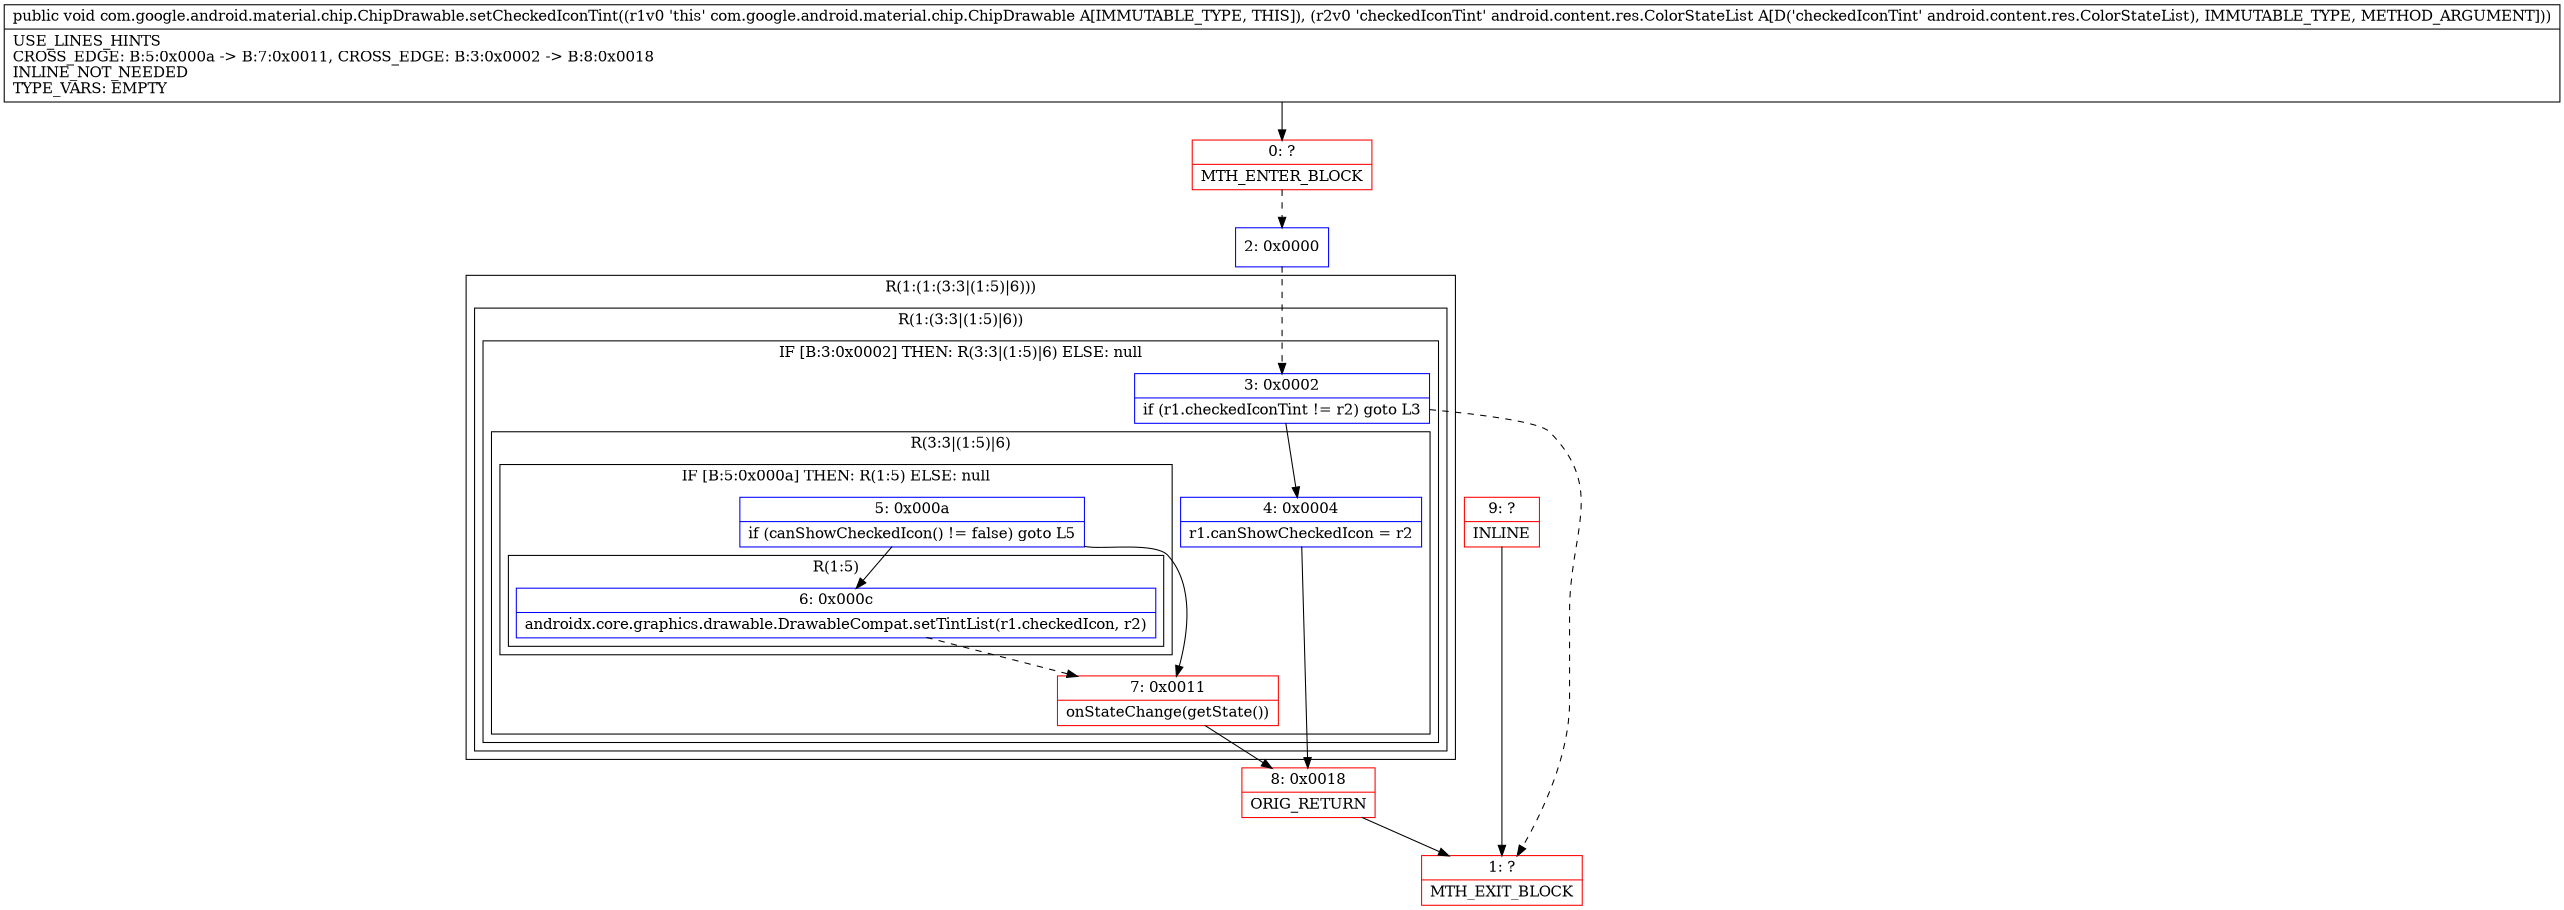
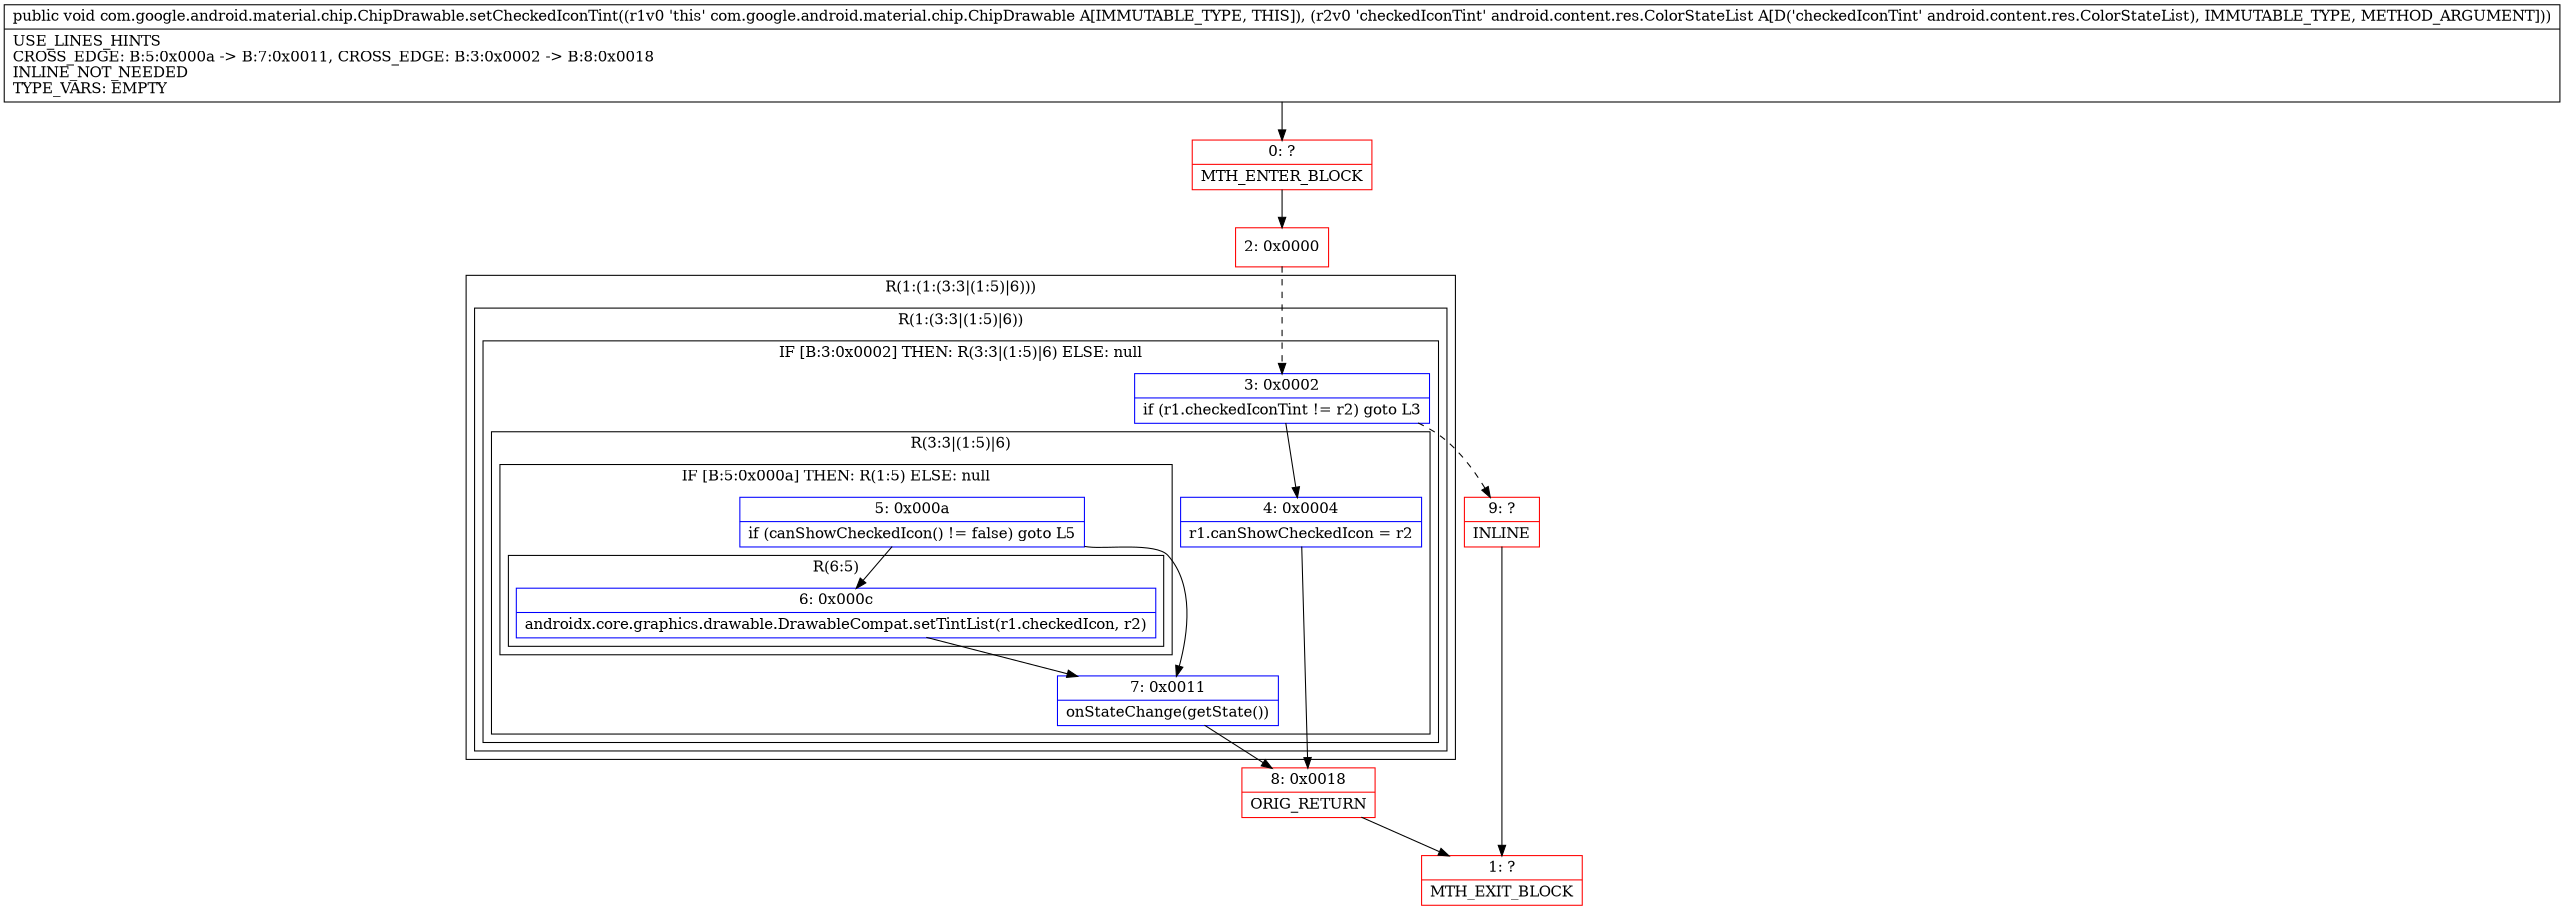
  digraph {
    node [color=blue shape=record]
    n1 [label="{6\:\ 0x000c|androidx.core.graphics.drawable.DrawableCompat.setTintList(r1.checkedIcon, r2)\l}"]
    n2 [label="{5\:\ 0x000a|if (canShowCheckedIcon() != false) goto L5\l}"]
    n3 [label="{4\:\ 0x0004|r1.canShowCheckedIcon = r2\l}"]
-   n4 [color=red label="{7\:\ 0x0011|onStateChange(getState())\l}"]
+   n4 [label="{7\:\ 0x0011|onStateChange(getState())\l}"]
    n5 [label="{3\:\ 0x0002|if (r1.checkedIconTint != r2) goto L3\l}"]
    n6 [color=red label="{8\:\ 0x0018|ORIG_RETURN\l}"]
    n7 [color=red label="{9\:\ ?|INLINE\l}"]
    n8 [color=red label="{1\:\ ?|MTH_EXIT_BLOCK\l}"]
    n9 [color=red label="{0\:\ ?|MTH_ENTER_BLOCK\l}"]
-   n10 [label="{2\:\ 0x0000}"]
+   n10 [color=red label="{2\:\ 0x0000}"]
    n11 [label="{public void com.google.android.material.chip.ChipDrawable.setCheckedIconTint((r1v0 'this' com.google.android.material.chip.ChipDrawable A[IMMUTABLE_TYPE, THIS]), (r2v0 'checkedIconTint' android.content.res.ColorStateList A[D('checkedIconTint' android.content.res.ColorStateList), IMMUTABLE_TYPE, METHOD_ARGUMENT]))  | USE_LINES_HINTS\lCROSS_EDGE: B:5:0x000a \-\> B:7:0x0011, CROSS_EDGE: B:3:0x0002 \-\> B:8:0x0018\lINLINE_NOT_NEEDED\lTYPE_VARS: EMPTY\l}" color=""]
    subgraph cluster_1 {
      label="R(1:(1:(3:3|(1:5)|6)))"
      subgraph cluster_2 {
        label="R(1:(3:3|(1:5)|6))"
        subgraph cluster_3 {
          label="IF [B:3:0x0002] THEN: R(3:3|(1:5)|6) ELSE: null"
          n5
          subgraph cluster_4 {
            label="R(3:3|(1:5)|6)"
            n3
            n4
            subgraph cluster_5 {
              label="IF [B:5:0x000a] THEN: R(1:5) ELSE: null"
              n2
              subgraph cluster_6 {
-               label="R(1:5)"
+               label="R(6:5)"
                n1
              }
            }
          }
        }
      }
    }
-   n1 -> n4 [style=dashed]
+   n1 -> n4
    n2 -> n1
    n2 -> n4 [style=solid]
    n3 -> n6
    n4 -> n6
    n5 -> n3
-   n5 -> n8 [style=dashed]
+   n5 -> n7 [style=dashed]
    n6 -> n8
    n7 -> n8
-   n9 -> n10 [style=dashed]
+   n9 -> n10
    n10 -> n5 [style=dashed]
    n11 -> n9
  }
